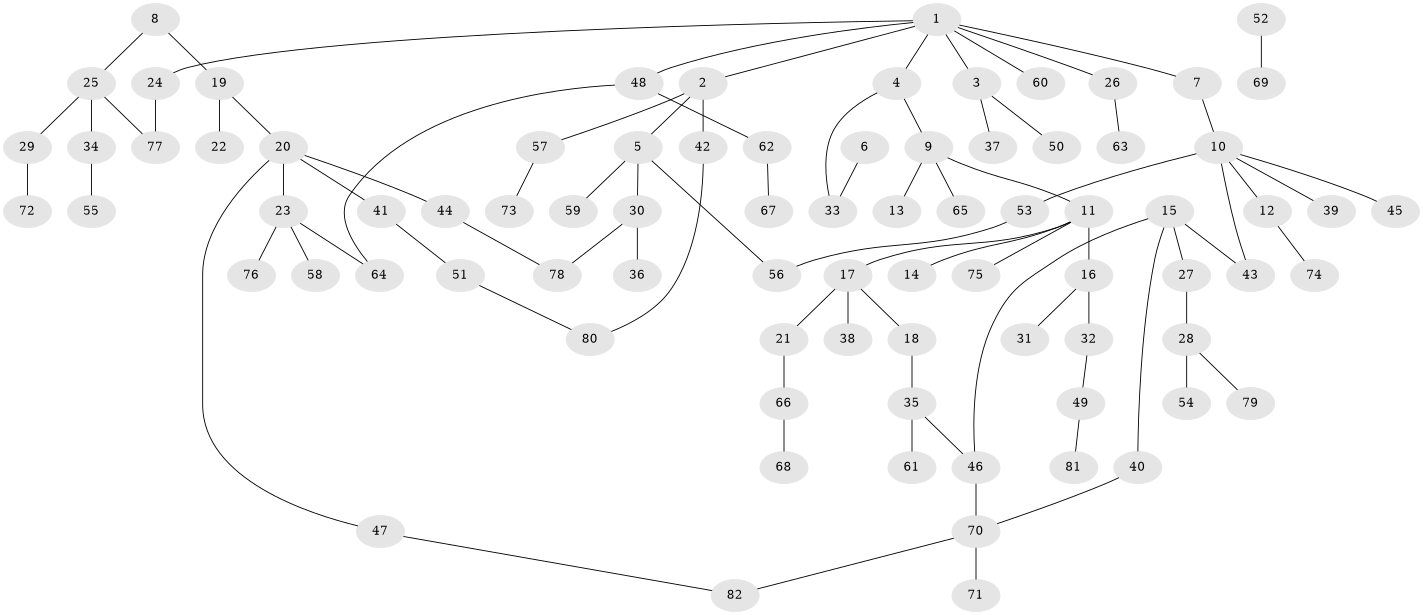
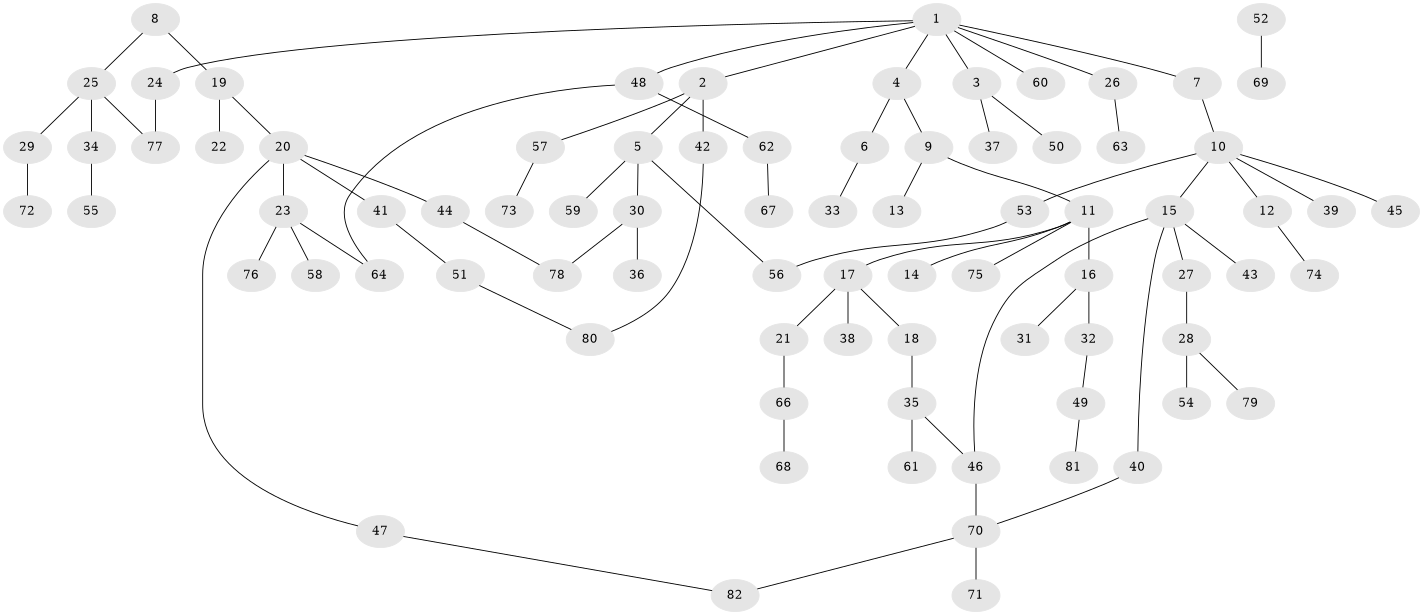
  graph {
    node [color=gray90 style=filled]
    1
    2
    3
    4
    7
    24
    26
    48
    60
    5
    42
    57
    37
    50
    6
    9
    10
    8
    19
    25
    77
    63
    64
    62
    30
    56
    59
    80
    73
    33
    11
    13
-   65
    36
    78
    12
    15
    39
    45
    53
    20
    22
    29
    34
    52
    69
    14
    16
    17
    75
    74
    27
    40
    43
    46
    31
    32
    18
    21
    38
    28
    70
    49
    35
    66
    61
    23
    41
    44
    47
    58
    76
    51
    82
    68
    72
    55
    54
    79
    81
    71
    67
    1 -- 2
    1 -- 3
    1 -- 4
    1 -- 7
    1 -- 24
    1 -- 26
    1 -- 48
    1 -- 60
    2 -- 5
    2 -- 42
    2 -- 57
    3 -- 37
    3 -- 50
-   4 -- 33
+   4 -- 6
    4 -- 9
    7 -- 10
    24 -- 77
    26 -- 63
    48 -- 64
    48 -- 62
    5 -- 30
    5 -- 56
    5 -- 59
    42 -- 80
    57 -- 73
    6 -- 33
    9 -- 11
    9 -- 13
-   9 -- 65
    10 -- 12
-   10 -- 43
+   10 -- 15
    10 -- 39
    10 -- 45
    10 -- 53
    8 -- 19
    8 -- 25
    19 -- 20
    19 -- 22
    25 -- 77
    25 -- 29
    25 -- 34
    62 -- 67
    30 -- 36
    30 -- 78
    11 -- 14
    11 -- 16
    11 -- 17
    11 -- 75
    12 -- 74
    15 -- 27
    15 -- 40
    15 -- 43
    15 -- 46
    53 -- 56
    20 -- 23
    20 -- 41
    20 -- 44
    20 -- 47
    29 -- 72
    34 -- 55
    52 -- 69
    16 -- 31
    16 -- 32
    17 -- 18
    17 -- 21
    17 -- 38
    27 -- 28
    40 -- 70
    46 -- 70
    32 -- 49
    18 -- 35
    21 -- 66
    28 -- 54
    28 -- 79
    70 -- 82
    70 -- 71
    49 -- 81
    35 -- 46
    35 -- 61
    66 -- 68
    23 -- 64
    23 -- 58
    23 -- 76
    41 -- 51
    44 -- 78
    47 -- 82
    51 -- 80
  }
